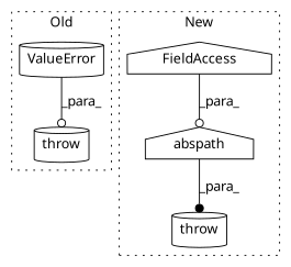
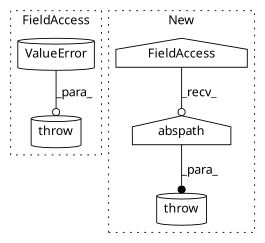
  digraph {
    fontname="Noto Sans"
    node [a=32 fontname="Noto Sans" l=6 shape=cylinder]
    edge [arrowhead=odot fontname="Noto Sans"]
    n1 [l="11,1" label=ValueError s="4223,4268"]
    n2 [a=53 label=throw s=4217]
    n3 [l="8,1" label=abspath s="4397,4414" shape=house]
    n4 [a=22 l=7 label=FieldAccess s=4389 shape=house]
    n5 [a=53 label=throw s=4327]
    subgraph cluster_1 {
-     label=Old
+     label=FieldAccess
      style=dotted
      n1
      n2
    }
    subgraph cluster_2 {
      label=New
      style=dotted
      n3
      n4
      n5
    }
    n1 -> n2 [label=_para_]
    n3 -> n5 [arrowhead=dot label=_para_]
-   n4 -> n3 [label=_para_]
+   n4 -> n3 [label=_recv_]
  }
